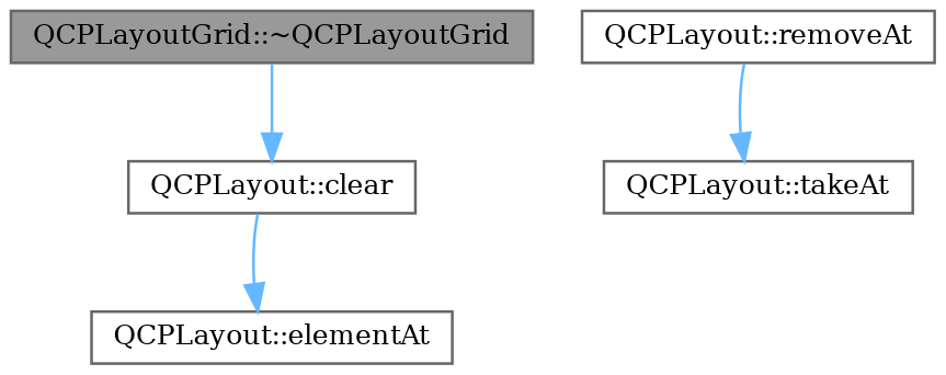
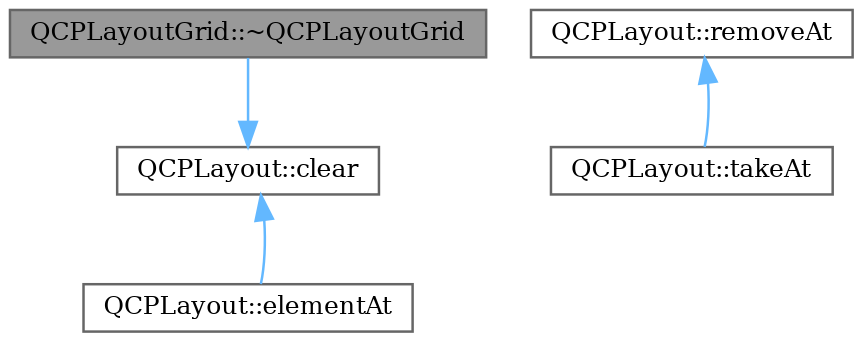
  digraph {
    fontname="DejaVu Serif"
    rankdir=TB
    node [color=grey40 fillcolor=white fontname="DejaVu Serif" fontsize=10 shape=box style=filled]
    edge [color=steelblue1 fontname="DejaVu Serif" fontsize=10 labelfontname=Helvetica labelfontsize=10 style=solid]
    n1 [color=gray40 fillcolor=grey60 fontcolor=black height=0.2 label="QCPLayoutGrid::~QCPLayoutGrid" width=0.4]
    n2 [height=0.2 label="QCPLayout::clear" width=0.4]
    n3 [height=0.2 label="QCPLayout::elementAt" width=0.4]
    n4 [height=0.2 label="QCPLayout::removeAt" width=0.4]
    n5 [height=0.2 label="QCPLayout::takeAt" width=0.4]
    n1 -> n2
-   n2 -> n3
-   n4 -> n5
+   n3 -> n2
+   n5 -> n4
  }
